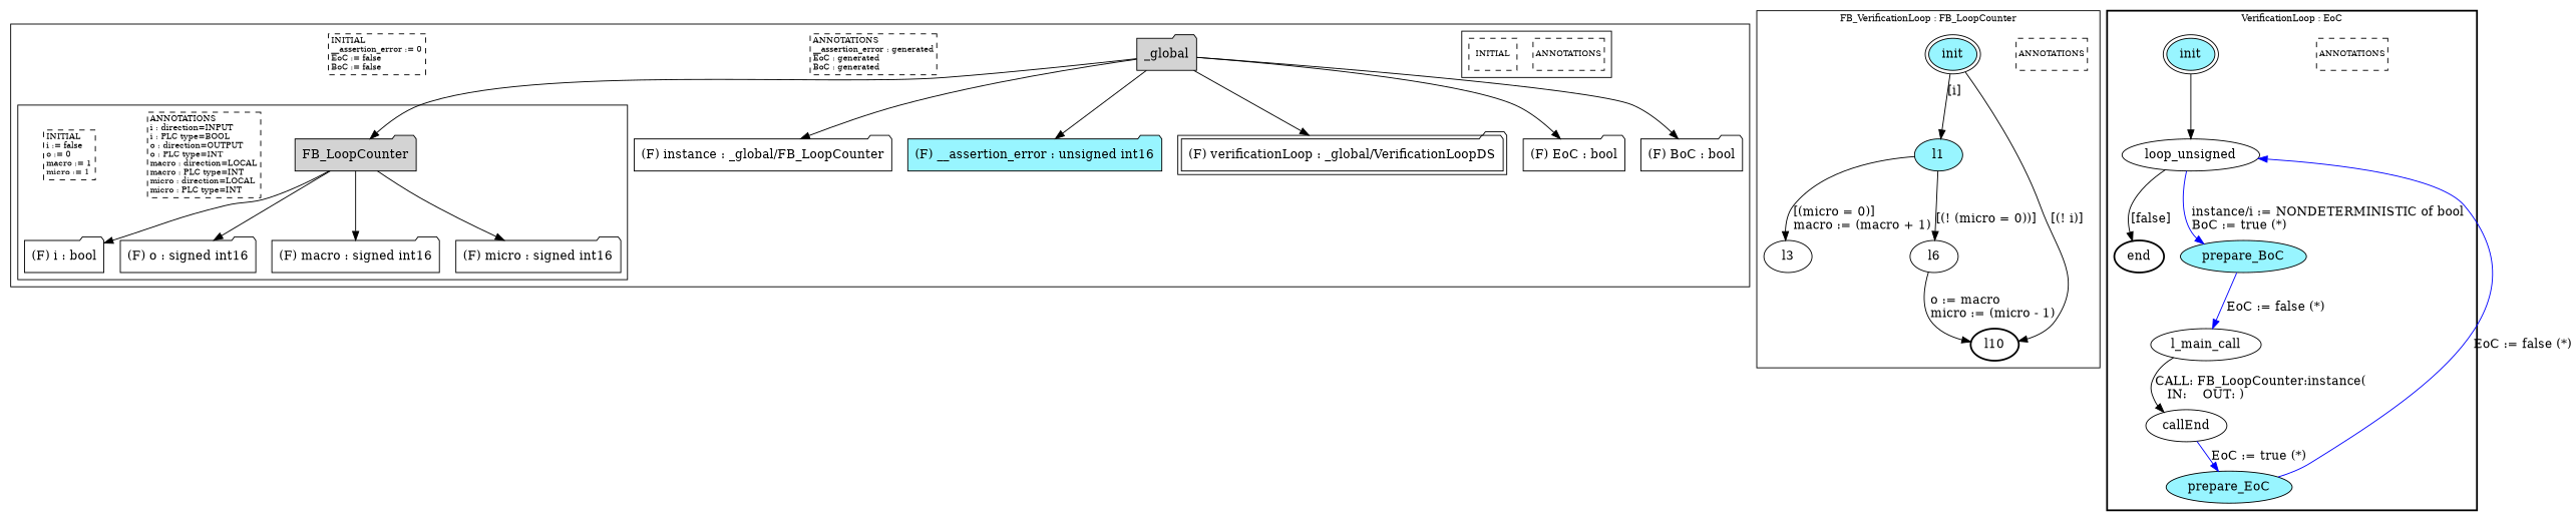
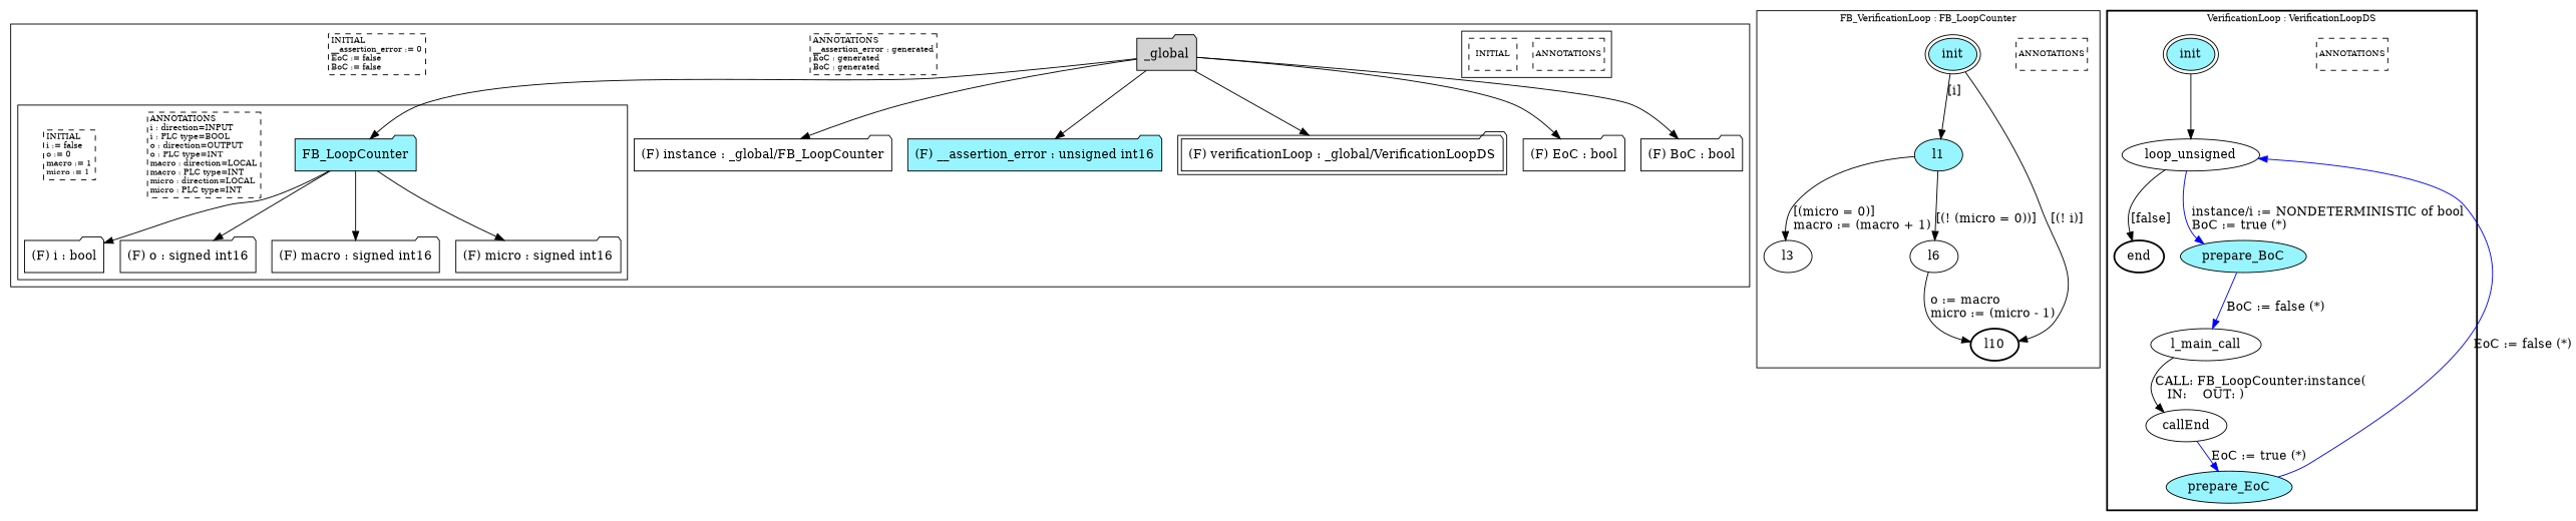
  digraph {
    node [shape=ellipse style=filled fillcolor=white]
-   n1 [label=FB_LoopCounter shape=folder fillcolor=""]
+   n1 [label=FB_LoopCounter shape=folder fillcolor=cadetblue1]
    n2 [label="(F) i : bool" shape=folder]
    n3 [label="(F) o : signed int16" shape=folder]
    n4 [label="(F) macro : signed int16" shape=folder]
    n5 [label="(F) micro : signed int16" shape=folder]
    n6 [fontsize=9 label="ANNOTATIONS\li : direction=INPUT\li : PLC type=BOOL\lo : direction=OUTPUT\lo : PLC type=INT\lmacro : direction=LOCAL\lmacro : PLC type=INT\lmicro : direction=LOCAL\lmicro : PLC type=INT\l" margin="0.04,0.04" shape=rectangle style=dashed]
    n7 [fillcolor=lightyellow fontsize=9 label="INITIAL\li := false\lo := 0\lmacro := 1\lmicro := 1\l" margin="0.04,0.04" shape=rectangle style=dashed]
    n8 [fontsize=9 label=ANNOTATIONS margin="0.04,0.04" shape=rectangle style=dashed]
    n9 [fillcolor=lightyellow fontsize=9 label=INITIAL margin="0.04,0.04" shape=rectangle style=dashed]
    n10 [label=_global shape=folder fillcolor=""]
    n11 [label="(F) instance : _global/FB_LoopCounter" shape=folder]
    n12 [fillcolor=cadetblue1 label="(F) __assertion_error : unsigned int16" shape=folder]
    n13 [label="(F) verificationLoop : _global/VerificationLoopDS" peripheries=2 shape=folder]
    n14 [label="(F) EoC : bool" shape=folder]
    n15 [label="(F) BoC : bool" shape=folder]
    n16 [fontsize=9 label="ANNOTATIONS\l__assertion_error : generated\lEoC : generated\lBoC : generated\l" margin="0.04,0.04" shape=rectangle style=dashed]
    n17 [fillcolor=lightyellow fontsize=9 label="INITIAL\l__assertion_error := 0\lEoC := false\lBoC := false\l" margin="0.04,0.04" shape=rectangle style=dashed]
    n18 [fontsize=9 label=ANNOTATIONS margin="0.04,0.04" shape=rectangle style=dashed]
    n19 [color=black fillcolor=cadetblue1 label=init peripheries=2]
    n20 [color=black fillcolor=cadetblue1 label=l1]
    n21 [color=black label=l10 style=bold]
    n22 [color=black label=l3]
    n23 [color=black label=l6]
    n24 [fontsize=9 label=ANNOTATIONS margin="0.04,0.04" shape=rectangle style=dashed]
    n25 [color=black fillcolor=cadetblue1 label=init peripheries=2]
    n26 [color=black label=loop_unsigned]
    n27 [color=black fillcolor=cadetblue1 label=end style=bold]
    n28 [color=black fillcolor=cadetblue1 label=prepare_BoC]
    n29 [color=black label=l_main_call]
    n30 [color=black label=callEnd]
    n31 [color=black fillcolor=cadetblue1 label=prepare_EoC]
    subgraph cluster_1 {
      n10
      n11
      n12
      n13
      n14
      n15
      n16
      n17
      subgraph cluster_2 {
        n1
        n2
        n3
        n4
        n5
        n6
        n7
      }
      subgraph cluster_3 {
        n8
        n9
      }
    }
    subgraph cluster_4 {
      color=black
      fontsize=10
-     label="VerificationLoop : EoC"
+     label="VerificationLoop : VerificationLoopDS"
      ranksep=0.4
      style=bold
      n24
      n25
      n26
      n27
      n28
      n29
      n30
      n31
    }
    subgraph cluster_5 {
      color=black
      fontsize=10
      label="FB_VerificationLoop : FB_LoopCounter"
      ranksep=0.4
      n18
      n19
      n20
      n21
      n22
      n23
    }
    n1 -> n2
    n1 -> n3
    n1 -> n4
    n1 -> n5
    n10 -> n1
    n10 -> n11
    n10 -> n12
    n10 -> n13
    n10 -> n14
    n10 -> n15
    n19 -> n20 [color=black label="[i]"]
    n19 -> n21 [color=black label="[(! i)]"]
    n20 -> n22 [color=black label="[(micro = 0)]\lmacro := (macro + 1)\l"]
    n20 -> n23 [color=black label="[(! (micro = 0))]"]
    n23 -> n21 [color=black label="o := macro\lmicro := (micro - 1)\l"]
    n25 -> n26 [color=black]
    n26 -> n27 [color=black label="[false]"]
    n26 -> n28 [color=blue label="instance/i := NONDETERMINISTIC of bool\lBoC := true (*)\l"]
-   n28 -> n29 [color=blue label="EoC := false (*)"]
+   n28 -> n29 [color=blue label="BoC := false (*)"]
    n29 -> n30 [color=black label="CALL: FB_LoopCounter:instance(\l   IN:    OUT: )\l"]
    n30 -> n31 [color=blue label="EoC := true (*)"]
    n31 -> n26 [color=blue label="EoC := false (*)"]
  }
